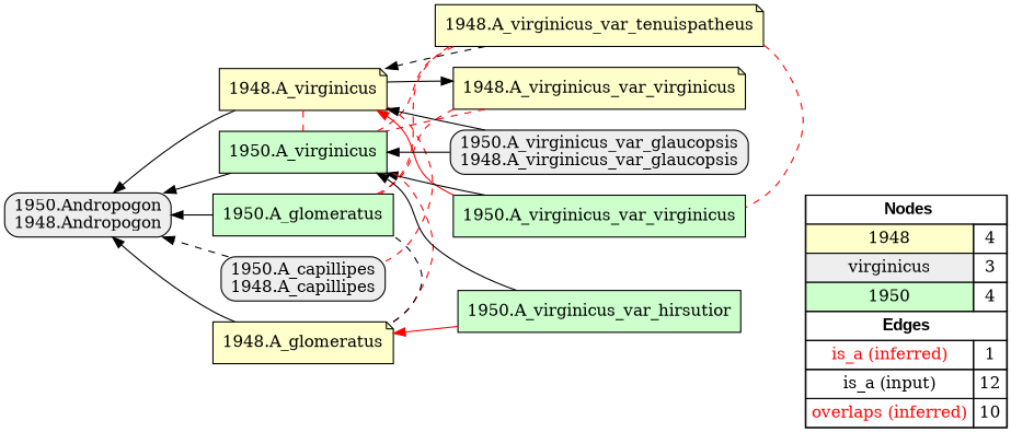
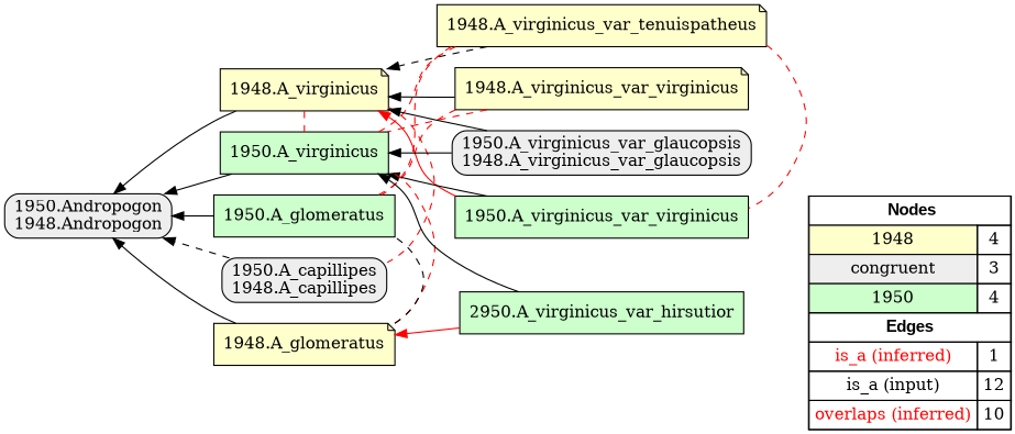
  digraph {
    fontname="DejaVu Serif"
    rankdir=RL
    node [fillcolor="#FFFFCC" fontname="DejaVu Serif" shape=box style=filled]
    edge [arrowhead=normal color="#000000" constraint=true fontname="DejaVu Serif" penwidth=1 style=solid]
-   n1 [fillcolor=white label=<   <TABLE BORDER="0" CELLBORDER="1" CELLSPACING="0" CELLPADDING="4">  <TR> <TD COLSPAN="2"><font face="Arial Black"> Nodes</font></TD> </TR>  <TR>   <TD bgcolor="#FFFFCC" fontname="helvetica">1948</TD>   <TD>4</TD>   </TR>  <TR>   <TD bgcolor="#EEEEEE" fontname="helvetica">virginicus</TD>   <TD>3</TD>   </TR>  <TR>   <TD bgcolor="#CCFFCC" fontname="helvetica">1950</TD>   <TD>4</TD>   </TR>  <TR> <TD COLSPAN="2"><font face = "Arial Black"> Edges </font></TD> </TR>  <TR>   <TD><font color ="#FF0000">is_a (inferred)</font></TD><TD>1</TD> </TR> <TR>   <TD><font color ="#000000">is_a (input)</font></TD><TD>12</TD> </TR> <TR>   <TD><font color ="#FF0000">overlaps (inferred)</font></TD><TD>10</TD> </TR> </TABLE>   > margin=0]
+   n1 [fillcolor=white label=<   <TABLE BORDER="0" CELLBORDER="1" CELLSPACING="0" CELLPADDING="4">  <TR> <TD COLSPAN="2"><font face="Arial Black"> Nodes</font></TD> </TR>  <TR>   <TD bgcolor="#FFFFCC" fontname="helvetica">1948</TD>   <TD>4</TD>   </TR>  <TR>   <TD bgcolor="#EEEEEE" fontname="helvetica">congruent</TD>   <TD>3</TD>   </TR>  <TR>   <TD bgcolor="#CCFFCC" fontname="helvetica">1950</TD>   <TD>4</TD>   </TR>  <TR> <TD COLSPAN="2"><font face = "Arial Black"> Edges </font></TD> </TR>  <TR>   <TD><font color ="#FF0000">is_a (inferred)</font></TD><TD>1</TD> </TR> <TR>   <TD><font color ="#000000">is_a (input)</font></TD><TD>12</TD> </TR> <TR>   <TD><font color ="#FF0000">overlaps (inferred)</font></TD><TD>10</TD> </TR> </TABLE>   > margin=0]
    "1948.A_virginicus_var_virginicus" [shape=note]
    "1948.A_virginicus" [shape=note]
    "1950.A_virginicus" [fillcolor="#CCFFCC"]
    "1950.A_glomeratus" [fillcolor="#CCFFCC"]
    "1950.Andropogon\n1948.Andropogon" [fillcolor="#EEEEEE" style="filled,rounded"]
    "1950.A_capillipes\n1948.A_capillipes" [fillcolor="#EEEEEE" style="filled,rounded"]
    "1950.A_virginicus_var_virginicus" [fillcolor="#CCFFCC"]
    "1948.A_virginicus_var_tenuispatheus" [shape=note]
    "1948.A_glomeratus" [shape=note]
    "1950.A_virginicus_var_glaucopsis\n1948.A_virginicus_var_glaucopsis" [fillcolor="#EEEEEE" style="filled,rounded"]
-   "1950.A_virginicus_var_hirsutior" [fillcolor="#CCFFCC"]
+   "1950.A_virginicus_var_hirsutior" [fillcolor="#CCFFCC" label="2950.A_virginicus_var_hirsutior"]
    subgraph sub_1 {
      rank=source
      n1
    }
-   "1948.A_virginicus" -> "1948.A_virginicus_var_virginicus"
+   "1948.A_virginicus_var_virginicus" -> "1948.A_virginicus"
    "1948.A_virginicus_var_virginicus" -> "1950.A_virginicus" [arrowhead=none color="#FF0000" constraint=false style=dashed]
    "1948.A_virginicus_var_virginicus" -> "1950.A_glomeratus" [arrowhead=none color="#FF0000" constraint=false style=dashed]
    "1948.A_virginicus" -> "1950.A_virginicus" [arrowhead=none color="#FF0000" constraint=false style=dashed]
    "1948.A_virginicus" -> "1950.Andropogon\n1948.Andropogon"
    "1948.A_virginicus" -> "1950.A_capillipes\n1948.A_capillipes" [arrowhead=none color="#FF0000" constraint=false style=dashed]
    "1950.A_virginicus" -> "1950.Andropogon\n1948.Andropogon"
    "1950.A_glomeratus" -> "1950.Andropogon\n1948.Andropogon"
    "1950.A_capillipes\n1948.A_capillipes" -> "1950.Andropogon\n1948.Andropogon" [style=dashed]
    "1950.A_virginicus_var_virginicus" -> "1948.A_virginicus" [color="#FF0000"]
    "1950.A_virginicus_var_virginicus" -> "1950.A_virginicus"
    "1948.A_virginicus_var_tenuispatheus" -> "1948.A_virginicus" [style=dashed]
    "1948.A_virginicus_var_tenuispatheus" -> "1950.A_virginicus" [arrowhead=none color="#FF0000" constraint=false style=dashed]
    "1948.A_virginicus_var_tenuispatheus" -> "1950.A_glomeratus" [arrowhead=none color="#FF0000" constraint=false style=dashed]
    "1948.A_virginicus_var_tenuispatheus" -> "1950.A_virginicus_var_virginicus" [arrowhead=none color="#FF0000" constraint=false style=dashed]
    "1948.A_glomeratus" -> "1950.A_virginicus" [arrowhead=none color="#FF0000" constraint=false style=dashed]
    "1948.A_glomeratus" -> "1950.A_glomeratus" [arrowhead=none constraint=false style=dashed]
    "1948.A_glomeratus" -> "1950.Andropogon\n1948.Andropogon"
    "1950.A_virginicus_var_glaucopsis\n1948.A_virginicus_var_glaucopsis" -> "1948.A_virginicus"
    "1950.A_virginicus_var_glaucopsis\n1948.A_virginicus_var_glaucopsis" -> "1950.A_virginicus"
    "1950.A_virginicus_var_hirsutior" -> "1950.A_virginicus"
    "1950.A_virginicus_var_hirsutior" -> "1948.A_glomeratus" [color="#FF0000"]
  }
